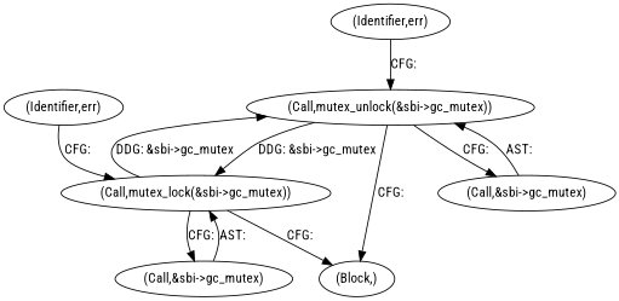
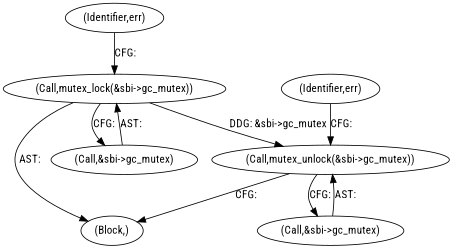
  digraph {
    fontname="Roboto Condensed"
    node [fontname="Roboto Condensed"]
    edge [fontname="Roboto Condensed"]
    n1 [label="(Call,mutex_unlock(&sbi->gc_mutex))"]
    n2 [label="(Call,mutex_lock(&sbi->gc_mutex))"]
    n3 [label="(Block,)"]
    n4 [label="(Call,&sbi->gc_mutex)"]
    n5 [label="(Call,&sbi->gc_mutex)"]
    n6 [label="(Identifier,err)"]
    n7 [label="(Identifier,err)"]
-   n1 -> n2 [label="DDG: &sbi->gc_mutex"]
    n1 -> n3 [label="CFG: "]
    n1 -> n4 [label="CFG: "]
    n2 -> n1 [label="DDG: &sbi->gc_mutex"]
-   n2 -> n3 [label="CFG: "]
+   n2 -> n3 [label="AST: "]
    n2 -> n5 [label="CFG: "]
    n4 -> n1 [label="AST: "]
    n5 -> n2 [label="AST: "]
    n6 -> n2 [label="CFG: "]
    n7 -> n1 [label="CFG: "]
  }
